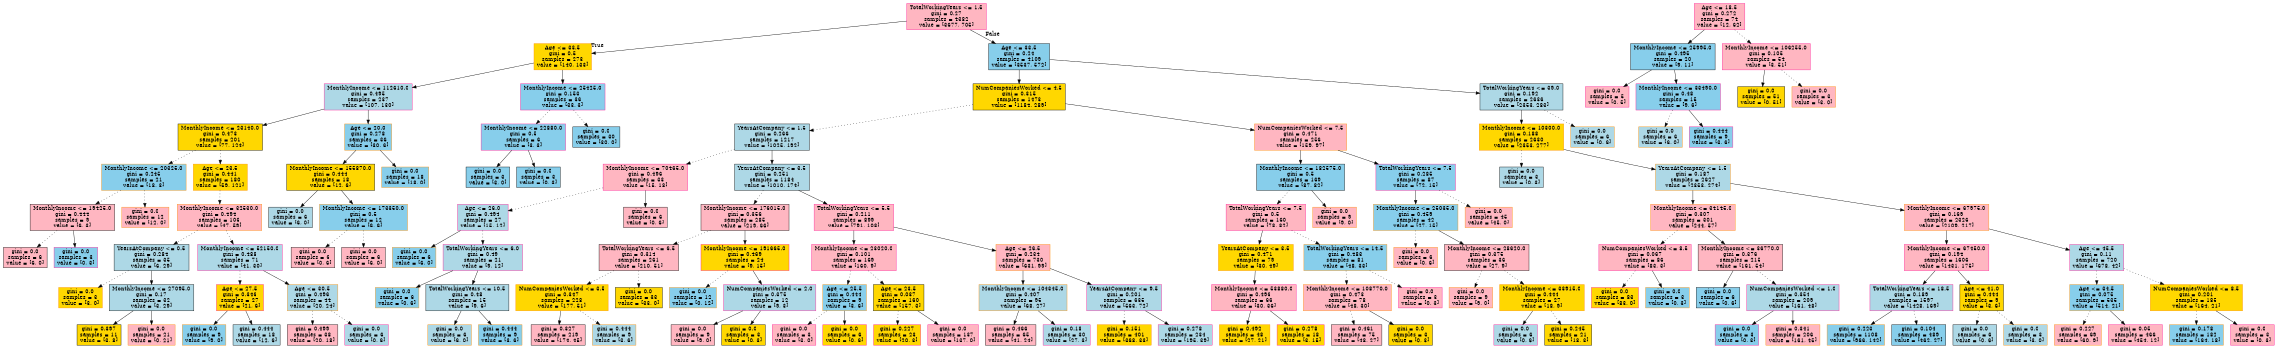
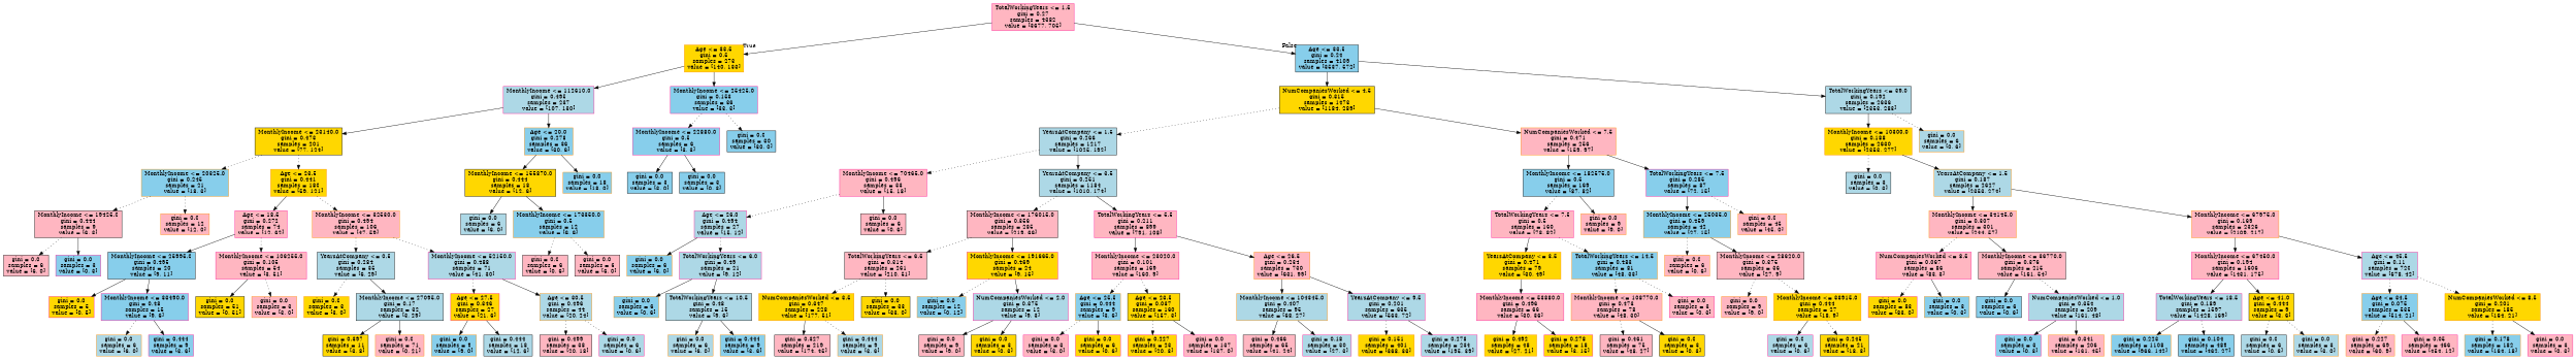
  digraph {
    node [color=darkorange fillcolor=lightpink shape=box style=filled]
    edge [style=solid]
    n1 [color=deeppink label="TotalWorkingYears <= 1.5\ngini = 0.27\nsamples = 4382\nvalue = [3677, 705]"]
    n2 [fillcolor=gold label="Age <= 33.5\ngini = 0.5\nsamples = 273\nvalue = [140, 133]"]
    n3 [color=black fillcolor=skyblue label="Age <= 33.5\ngini = 0.24\nsamples = 4109\nvalue = [3537, 572]"]
    n4 [color=deeppink fillcolor=lightblue label="MonthlyIncome <= 112610.0\ngini = 0.495\nsamples = 237\nvalue = [107, 130]"]
    n5 [color=deeppink fillcolor=skyblue label="MonthlyIncome <= 25425.0\ngini = 0.153\nsamples = 36\nvalue = [33, 3]"]
    n6 [color=black fillcolor=gold label="NumCompaniesWorked <= 4.5\ngini = 0.315\nsamples = 1473\nvalue = [1184, 289]"]
    n7 [color=black fillcolor=lightblue label="TotalWorkingYears <= 39.0\ngini = 0.192\nsamples = 2636\nvalue = [2353, 283]"]
    n8 [color=black fillcolor=gold label="MonthlyIncome <= 23140.0\ngini = 0.473\nsamples = 201\nvalue = [77, 124]"]
    n9 [fillcolor=skyblue label="Age <= 20.0\ngini = 0.278\nsamples = 36\nvalue = [30, 6]"]
    n10 [color=deeppink fillcolor=skyblue label="MonthlyIncome <= 22880.0\ngini = 0.5\nsamples = 6\nvalue = [3, 3]"]
    n11 [color=black fillcolor=skyblue label="gini = 0.0\nsamples = 30\nvalue = [30, 0]"]
    n12 [fillcolor=skyblue label="MonthlyIncome <= 20325.0\ngini = 0.245\nsamples = 21\nvalue = [18, 3]"]
    n13 [fillcolor=gold label="Age <= 23.5\ngini = 0.441\nsamples = 180\nvalue = [59, 121]"]
    n14 [color=black fillcolor=gold label="MonthlyIncome <= 155870.0\ngini = 0.444\nsamples = 18\nvalue = [12, 6]"]
    n15 [fillcolor=skyblue label="gini = 0.0\nsamples = 18\nvalue = [18, 0]"]
    n16 [color=black label="MonthlyIncome <= 19425.0\ngini = 0.444\nsamples = 9\nvalue = [6, 3]"]
    n17 [label="gini = 0.0\nsamples = 12\nvalue = [12, 0]"]
    n18 [color=deeppink label="Age <= 18.5\ngini = 0.272\nsamples = 74\nvalue = [12, 62]"]
    n19 [label="MonthlyIncome <= 32530.0\ngini = 0.494\nsamples = 106\nvalue = [47, 59]"]
    n20 [color=black label="gini = 0.0\nsamples = 6\nvalue = [6, 0]"]
    n21 [color=deeppink fillcolor=skyblue label="gini = 0.0\nsamples = 3\nvalue = [0, 3]"]
    n22 [color=black fillcolor=skyblue label="MonthlyIncome <= 25995.0\ngini = 0.495\nsamples = 20\nvalue = [9, 11]"]
    n23 [color=deeppink label="MonthlyIncome <= 106255.0\ngini = 0.105\nsamples = 54\nvalue = [3, 51]"]
    n24 [color=black fillcolor=lightblue label="YearsAtCompany <= 0.5\ngini = 0.284\nsamples = 35\nvalue = [6, 29]"]
    n25 [color=deeppink fillcolor=lightblue label="MonthlyIncome <= 52150.0\ngini = 0.488\nsamples = 71\nvalue = [41, 30]"]
-   n26 [color=deeppink label="gini = 0.0\nsamples = 5\nvalue = [0, 5]"]
+   n26 [color=deeppink fillcolor=gold label="gini = 0.0\nsamples = 5\nvalue = [0, 5]"]
    n27 [color=deeppink fillcolor=skyblue label="MonthlyIncome <= 33490.0\ngini = 0.48\nsamples = 15\nvalue = [9, 6]"]
    n28 [color=black fillcolor=gold label="gini = 0.0\nsamples = 51\nvalue = [0, 51]"]
    n29 [label="gini = 0.0\nsamples = 3\nvalue = [3, 0]"]
    n30 [fillcolor=lightblue label="gini = 0.0\nsamples = 6\nvalue = [6, 0]"]
    n31 [color=deeppink fillcolor=skyblue label="gini = 0.444\nsamples = 9\nvalue = [3, 6]"]
    n32 [fillcolor=gold label="gini = 0.0\nsamples = 3\nvalue = [3, 0]"]
    n33 [color=black fillcolor=lightblue label="MonthlyIncome <= 27095.0\ngini = 0.17\nsamples = 32\nvalue = [3, 29]"]
    n34 [color=deeppink fillcolor=gold label="Age <= 27.5\ngini = 0.346\nsamples = 27\nvalue = [21, 6]"]
    n35 [fillcolor=lightblue label="Age <= 30.5\ngini = 0.496\nsamples = 44\nvalue = [20, 24]"]
    n36 [color=black fillcolor=gold label="gini = 0.397\nsamples = 11\nvalue = [3, 8]"]
-   n37 [label="gini = 0.0\nsamples = 21\nvalue = [0, 21]"]
+   n37 [label="gini = 0.0\nsamples = 71\nvalue = [0, 21]"]
    n38 [fillcolor=skyblue label="gini = 0.0\nsamples = 9\nvalue = [9, 0]"]
    n39 [color=black fillcolor=lightblue label="gini = 0.444\nsamples = 18\nvalue = [12, 6]"]
    n40 [color=black label="gini = 0.499\nsamples = 38\nvalue = [20, 18]"]
    n41 [color=deeppink fillcolor=lightblue label="gini = 0.0\nsamples = 6\nvalue = [0, 6]"]
    n42 [color=black fillcolor=lightblue label="gini = 0.0\nsamples = 6\nvalue = [6, 0]"]
    n43 [fillcolor=skyblue label="MonthlyIncome <= 173350.0\ngini = 0.5\nsamples = 12\nvalue = [6, 6]"]
    n44 [color=black label="gini = 0.0\nsamples = 6\nvalue = [0, 6]"]
    n45 [color=black label="gini = 0.0\nsamples = 6\nvalue = [6, 0]"]
    n46 [color=black fillcolor=skyblue label="gini = 0.0\nsamples = 3\nvalue = [3, 0]"]
    n47 [color=black fillcolor=skyblue label="gini = 0.0\nsamples = 3\nvalue = [0, 3]"]
    n48 [color=black fillcolor=lightblue label="YearsAtCompany <= 1.5\ngini = 0.266\nsamples = 1217\nvalue = [1025, 192]"]
    n49 [label="NumCompaniesWorked <= 7.5\ngini = 0.471\nsamples = 256\nvalue = [159, 97]"]
    n50 [fillcolor=gold label="MonthlyIncome <= 10300.0\ngini = 0.188\nsamples = 2630\nvalue = [2353, 277]"]
    n51 [fillcolor=lightblue label="gini = 0.0\nsamples = 6\nvalue = [0, 6]"]
    n52 [color=deeppink label="MonthlyIncome <= 70465.0\ngini = 0.496\nsamples = 33\nvalue = [15, 18]"]
    n53 [color=black fillcolor=lightblue label="YearsAtCompany <= 3.5\ngini = 0.251\nsamples = 1184\nvalue = [1010, 174]"]
    n54 [color=black fillcolor=skyblue label="MonthlyIncome <= 182575.0\ngini = 0.5\nsamples = 169\nvalue = [87, 82]"]
    n55 [color=deeppink fillcolor=skyblue label="TotalWorkingYears <= 7.5\ngini = 0.285\nsamples = 87\nvalue = [72, 15]"]
    n56 [color=deeppink fillcolor=lightblue label="Age <= 26.0\ngini = 0.494\nsamples = 27\nvalue = [15, 12]"]
    n57 [color=black label="gini = 0.0\nsamples = 6\nvalue = [0, 6]"]
    n58 [color=black label="MonthlyIncome <= 176015.0\ngini = 0.356\nsamples = 285\nvalue = [219, 66]"]
    n59 [color=deeppink label="TotalWorkingYears <= 5.5\ngini = 0.211\nsamples = 899\nvalue = [791, 108]"]
    n60 [fillcolor=skyblue label="gini = 0.0\nsamples = 6\nvalue = [6, 0]"]
    n61 [color=deeppink fillcolor=lightblue label="TotalWorkingYears <= 6.0\ngini = 0.49\nsamples = 21\nvalue = [9, 12]"]
    n62 [fillcolor=skyblue label="gini = 0.0\nsamples = 6\nvalue = [0, 6]"]
    n63 [color=black fillcolor=lightblue label="TotalWorkingYears <= 10.5\ngini = 0.48\nsamples = 15\nvalue = [9, 6]"]
    n64 [fillcolor=lightblue label="gini = 0.0\nsamples = 6\nvalue = [6, 0]"]
    n65 [fillcolor=skyblue label="gini = 0.444\nsamples = 9\nvalue = [3, 6]"]
    n66 [color=black label="TotalWorkingYears <= 6.5\ngini = 0.314\nsamples = 261\nvalue = [210, 51]"]
    n67 [color=deeppink fillcolor=gold label="MonthlyIncome <= 191665.0\ngini = 0.469\nsamples = 24\nvalue = [9, 15]"]
    n68 [color=deeppink label="MonthlyIncome <= 23020.0\ngini = 0.101\nsamples = 169\nvalue = [160, 9]"]
    n69 [label="Age <= 26.5\ngini = 0.234\nsamples = 730\nvalue = [631, 99]"]
    n70 [fillcolor=gold label="NumCompaniesWorked <= 3.5\ngini = 0.347\nsamples = 228\nvalue = [177, 51]"]
    n71 [color=black fillcolor=gold label="gini = 0.0\nsamples = 33\nvalue = [33, 0]"]
    n72 [fillcolor=skyblue label="gini = 0.0\nsamples = 12\nvalue = [0, 12]"]
    n73 [color=deeppink fillcolor=lightblue label="NumCompaniesWorked <= 2.0\ngini = 0.375\nsamples = 12\nvalue = [9, 3]"]
    n74 [color=black label="gini = 0.327\nsamples = 219\nvalue = [174, 45]"]
    n75 [fillcolor=lightblue label="gini = 0.444\nsamples = 9\nvalue = [3, 6]"]
    n76 [color=black label="gini = 0.0\nsamples = 9\nvalue = [9, 0]"]
    n77 [color=black fillcolor=gold label="gini = 0.0\nsamples = 3\nvalue = [0, 3]"]
    n78 [fillcolor=skyblue label="Age <= 25.5\ngini = 0.444\nsamples = 9\nvalue = [3, 6]"]
    n79 [color=black fillcolor=gold label="Age <= 23.5\ngini = 0.037\nsamples = 160\nvalue = [157, 3]"]
    n80 [fillcolor=lightblue label="MonthlyIncome <= 104345.0\ngini = 0.407\nsamples = 95\nvalue = [68, 27]"]
    n81 [color=deeppink fillcolor=lightblue label="YearsAtCompany <= 9.5\ngini = 0.201\nsamples = 635\nvalue = [563, 72]"]
    n82 [color=deeppink label="gini = 0.0\nsamples = 3\nvalue = [3, 0]"]
    n83 [color=deeppink fillcolor=gold label="gini = 0.0\nsamples = 6\nvalue = [0, 6]"]
    n84 [color=deeppink fillcolor=gold label="gini = 0.227\nsamples = 23\nvalue = [20, 3]"]
    n85 [color=deeppink label="gini = 0.0\nsamples = 137\nvalue = [137, 0]"]
    n86 [color=black label="gini = 0.466\nsamples = 65\nvalue = [41, 24]"]
    n87 [color=deeppink fillcolor=lightblue label="gini = 0.18\nsamples = 30\nvalue = [27, 3]"]
    n88 [fillcolor=gold label="gini = 0.151\nsamples = 401\nvalue = [368, 33]"]
    n89 [color=deeppink fillcolor=lightblue label="gini = 0.278\nsamples = 234\nvalue = [195, 39]"]
    n90 [color=deeppink label="TotalWorkingYears <= 7.5\ngini = 0.5\nsamples = 160\nvalue = [78, 82]"]
    n91 [label="gini = 0.0\nsamples = 9\nvalue = [9, 0]"]
    n92 [fillcolor=skyblue label="MonthlyIncome <= 25035.0\ngini = 0.459\nsamples = 42\nvalue = [27, 15]"]
    n93 [label="gini = 0.0\nsamples = 45\nvalue = [45, 0]"]
    n94 [fillcolor=gold label="YearsAtCompany <= 3.5\ngini = 0.471\nsamples = 79\nvalue = [30, 49]"]
    n95 [fillcolor=skyblue label="TotalWorkingYears <= 14.5\ngini = 0.483\nsamples = 81\nvalue = [48, 33]"]
    n96 [color=deeppink label="MonthlyIncome <= 53880.0\ngini = 0.496\nsamples = 66\nvalue = [30, 36]"]
    n97 [label="MonthlyIncome <= 108770.0\ngini = 0.473\nsamples = 78\nvalue = [48, 30]"]
    n98 [color=deeppink label="gini = 0.0\nsamples = 3\nvalue = [0, 3]"]
    n99 [fillcolor=gold label="gini = 0.492\nsamples = 48\nvalue = [27, 21]"]
    n100 [color=deeppink fillcolor=gold label="gini = 0.278\nsamples = 18\nvalue = [3, 15]"]
    n101 [color=black label="gini = 0.461\nsamples = 75\nvalue = [48, 27]"]
    n102 [color=black fillcolor=gold label="gini = 0.0\nsamples = 3\nvalue = [0, 3]"]
    n103 [label="gini = 0.0\nsamples = 6\nvalue = [0, 6]"]
    n104 [color=black label="MonthlyIncome <= 28620.0\ngini = 0.375\nsamples = 36\nvalue = [27, 9]"]
    n105 [label="gini = 0.0\nsamples = 9\nvalue = [9, 0]"]
    n106 [fillcolor=gold label="MonthlyIncome <= 33915.0\ngini = 0.444\nsamples = 27\nvalue = [18, 9]"]
    n107 [color=deeppink fillcolor=lightblue label="gini = 0.0\nsamples = 6\nvalue = [0, 6]"]
    n108 [color=black fillcolor=gold label="gini = 0.245\nsamples = 21\nvalue = [18, 3]"]
    n109 [color=black fillcolor=lightblue label="gini = 0.0\nsamples = 3\nvalue = [0, 3]"]
    n110 [fillcolor=lightblue label="YearsAtCompany <= 1.5\ngini = 0.187\nsamples = 2627\nvalue = [2353, 274]"]
    n111 [label="MonthlyIncome <= 34145.0\ngini = 0.307\nsamples = 301\nvalue = [244, 57]"]
    n112 [label="MonthlyIncome <= 67975.0\ngini = 0.169\nsamples = 2326\nvalue = [2109, 217]"]
    n113 [color=deeppink label="NumCompaniesWorked <= 8.5\ngini = 0.067\nsamples = 86\nvalue = [83, 3]"]
    n114 [color=black label="MonthlyIncome <= 36770.0\ngini = 0.376\nsamples = 215\nvalue = [161, 54]"]
    n115 [color=deeppink label="MonthlyIncome <= 67450.0\ngini = 0.194\nsamples = 1606\nvalue = [1431, 175]"]
    n116 [color=deeppink fillcolor=lightblue label="Age <= 45.5\ngini = 0.11\nsamples = 720\nvalue = [678, 42]"]
    n117 [color=deeppink fillcolor=gold label="gini = 0.0\nsamples = 83\nvalue = [83, 0]"]
    n118 [fillcolor=skyblue label="gini = 0.0\nsamples = 3\nvalue = [0, 3]"]
    n119 [color=black fillcolor=skyblue label="gini = 0.0\nsamples = 6\nvalue = [0, 6]"]
    n120 [color=deeppink fillcolor=lightblue label="NumCompaniesWorked <= 1.0\ngini = 0.354\nsamples = 209\nvalue = [161, 48]"]
    n121 [color=deeppink fillcolor=skyblue label="gini = 0.0\nsamples = 3\nvalue = [0, 3]"]
    n122 [label="gini = 0.341\nsamples = 206\nvalue = [161, 45]"]
    n123 [color=deeppink fillcolor=lightblue label="TotalWorkingYears <= 18.5\ngini = 0.189\nsamples = 1597\nvalue = [1428, 169]"]
    n124 [color=black fillcolor=gold label="Age <= 41.0\ngini = 0.444\nsamples = 9\nvalue = [3, 6]"]
    n125 [fillcolor=skyblue label="Age <= 34.5\ngini = 0.075\nsamples = 535\nvalue = [514, 21]"]
    n126 [fillcolor=gold label="NumCompaniesWorked <= 8.5\ngini = 0.201\nsamples = 185\nvalue = [164, 21]"]
    n127 [fillcolor=skyblue label="gini = 0.223\nsamples = 1108\nvalue = [966, 142]"]
    n128 [color=black fillcolor=skyblue label="gini = 0.104\nsamples = 489\nvalue = [462, 27]"]
    n129 [color=black fillcolor=lightblue label="gini = 0.0\nsamples = 6\nvalue = [0, 6]"]
    n130 [fillcolor=lightblue label="gini = 0.0\nsamples = 3\nvalue = [3, 0]"]
    n131 [label="gini = 0.227\nsamples = 69\nvalue = [60, 9]"]
    n132 [color=deeppink label="gini = 0.05\nsamples = 466\nvalue = [454, 12]"]
    n133 [fillcolor=skyblue label="gini = 0.178\nsamples = 182\nvalue = [164, 18]"]
    n134 [color=deeppink label="gini = 0.0\nsamples = 3\nvalue = [0, 3]"]
    n1 -> n2 [headlabel=True labelangle=45 labeldistance=2.5]
    n1 -> n3 [headlabel=False labelangle=-45 labeldistance=2.5]
    n2 -> n4
    n2 -> n5
    n3 -> n6
    n3 -> n7
    n4 -> n8
    n4 -> n9
    n5 -> n10 [style=dotted]
    n5 -> n11 [style=dotted]
    n6 -> n48 [style=dotted]
    n6 -> n49
    n7 -> n50
    n7 -> n51 [style=dotted]
    n8 -> n12 [style=dotted]
    n8 -> n13 [style=dotted]
    n9 -> n14
    n9 -> n15
    n10 -> n46
    n10 -> n47
    n12 -> n16 [style=dotted]
    n12 -> n17 [style=dotted]
+   n13 -> n18
    n13 -> n19 [style=dotted]
    n14 -> n42
    n14 -> n43
    n16 -> n20 [style=dotted]
    n16 -> n21
    n18 -> n22
    n18 -> n23 [style=dotted]
    n19 -> n24 [style=dotted]
    n19 -> n25 [style=dotted]
    n22 -> n26
    n22 -> n27
    n23 -> n28
    n23 -> n29 [style=dotted]
    n24 -> n32 [style=dotted]
    n24 -> n33
    n25 -> n34 [style=dotted]
    n25 -> n35
    n27 -> n30 [style=dotted]
    n27 -> n31
    n33 -> n36
    n33 -> n37
    n34 -> n38
    n34 -> n39
    n35 -> n40 [style=dotted]
    n35 -> n41 [style=dotted]
    n43 -> n44 [style=dotted]
    n43 -> n45 [style=dotted]
    n48 -> n52 [style=dotted]
    n48 -> n53
    n49 -> n54
    n49 -> n55
    n50 -> n109 [style=dotted]
    n50 -> n110
    n52 -> n56 [style=dotted]
    n52 -> n57
    n53 -> n58 [style=dotted]
    n53 -> n59
    n54 -> n90 [style=dotted]
    n54 -> n91
    n55 -> n92
    n55 -> n93 [style=dotted]
    n56 -> n60
    n56 -> n61 [style=dotted]
    n58 -> n66 [style=dotted]
    n58 -> n67
    n59 -> n68
    n59 -> n69
    n61 -> n62
    n61 -> n63
    n63 -> n64
    n63 -> n65
    n66 -> n70 [style=dotted]
    n66 -> n71 [style=dotted]
    n67 -> n72 [style=dotted]
    n67 -> n73
    n68 -> n78 [style=dotted]
    n68 -> n79 [style=dotted]
    n69 -> n80
    n69 -> n81
    n70 -> n74
    n70 -> n75 [style=dotted]
    n73 -> n76
    n73 -> n77
    n78 -> n82 [style=dotted]
    n78 -> n83
    n79 -> n84 [style=dotted]
    n79 -> n85
    n80 -> n86
    n80 -> n87
    n81 -> n88 [style=dotted]
    n81 -> n89
    n90 -> n94
    n90 -> n95 [style=dotted]
    n92 -> n103 [style=dotted]
    n92 -> n104
    n94 -> n96
    n95 -> n97 [style=dotted]
    n95 -> n98 [style=dotted]
    n96 -> n99
    n96 -> n100
    n97 -> n101 [style=dotted]
    n97 -> n102
    n104 -> n105 [style=dotted]
    n104 -> n106 [style=dotted]
    n106 -> n107
    n106 -> n108 [style=dotted]
    n110 -> n111
    n110 -> n112
    n111 -> n113 [style=dotted]
    n111 -> n114
    n112 -> n115
    n112 -> n116
    n113 -> n117 [style=dotted]
    n113 -> n118
    n114 -> n119
    n114 -> n120 [style=dotted]
    n115 -> n123
    n115 -> n124
    n116 -> n125 [style=dotted]
    n116 -> n126 [style=dotted]
    n120 -> n121
    n120 -> n122
    n123 -> n127
    n123 -> n128 [style=dotted]
    n124 -> n129 [style=dotted]
    n124 -> n130 [style=dotted]
    n125 -> n131 [style=dotted]
    n125 -> n132
    n126 -> n133 [style=dotted]
    n126 -> n134
  }
